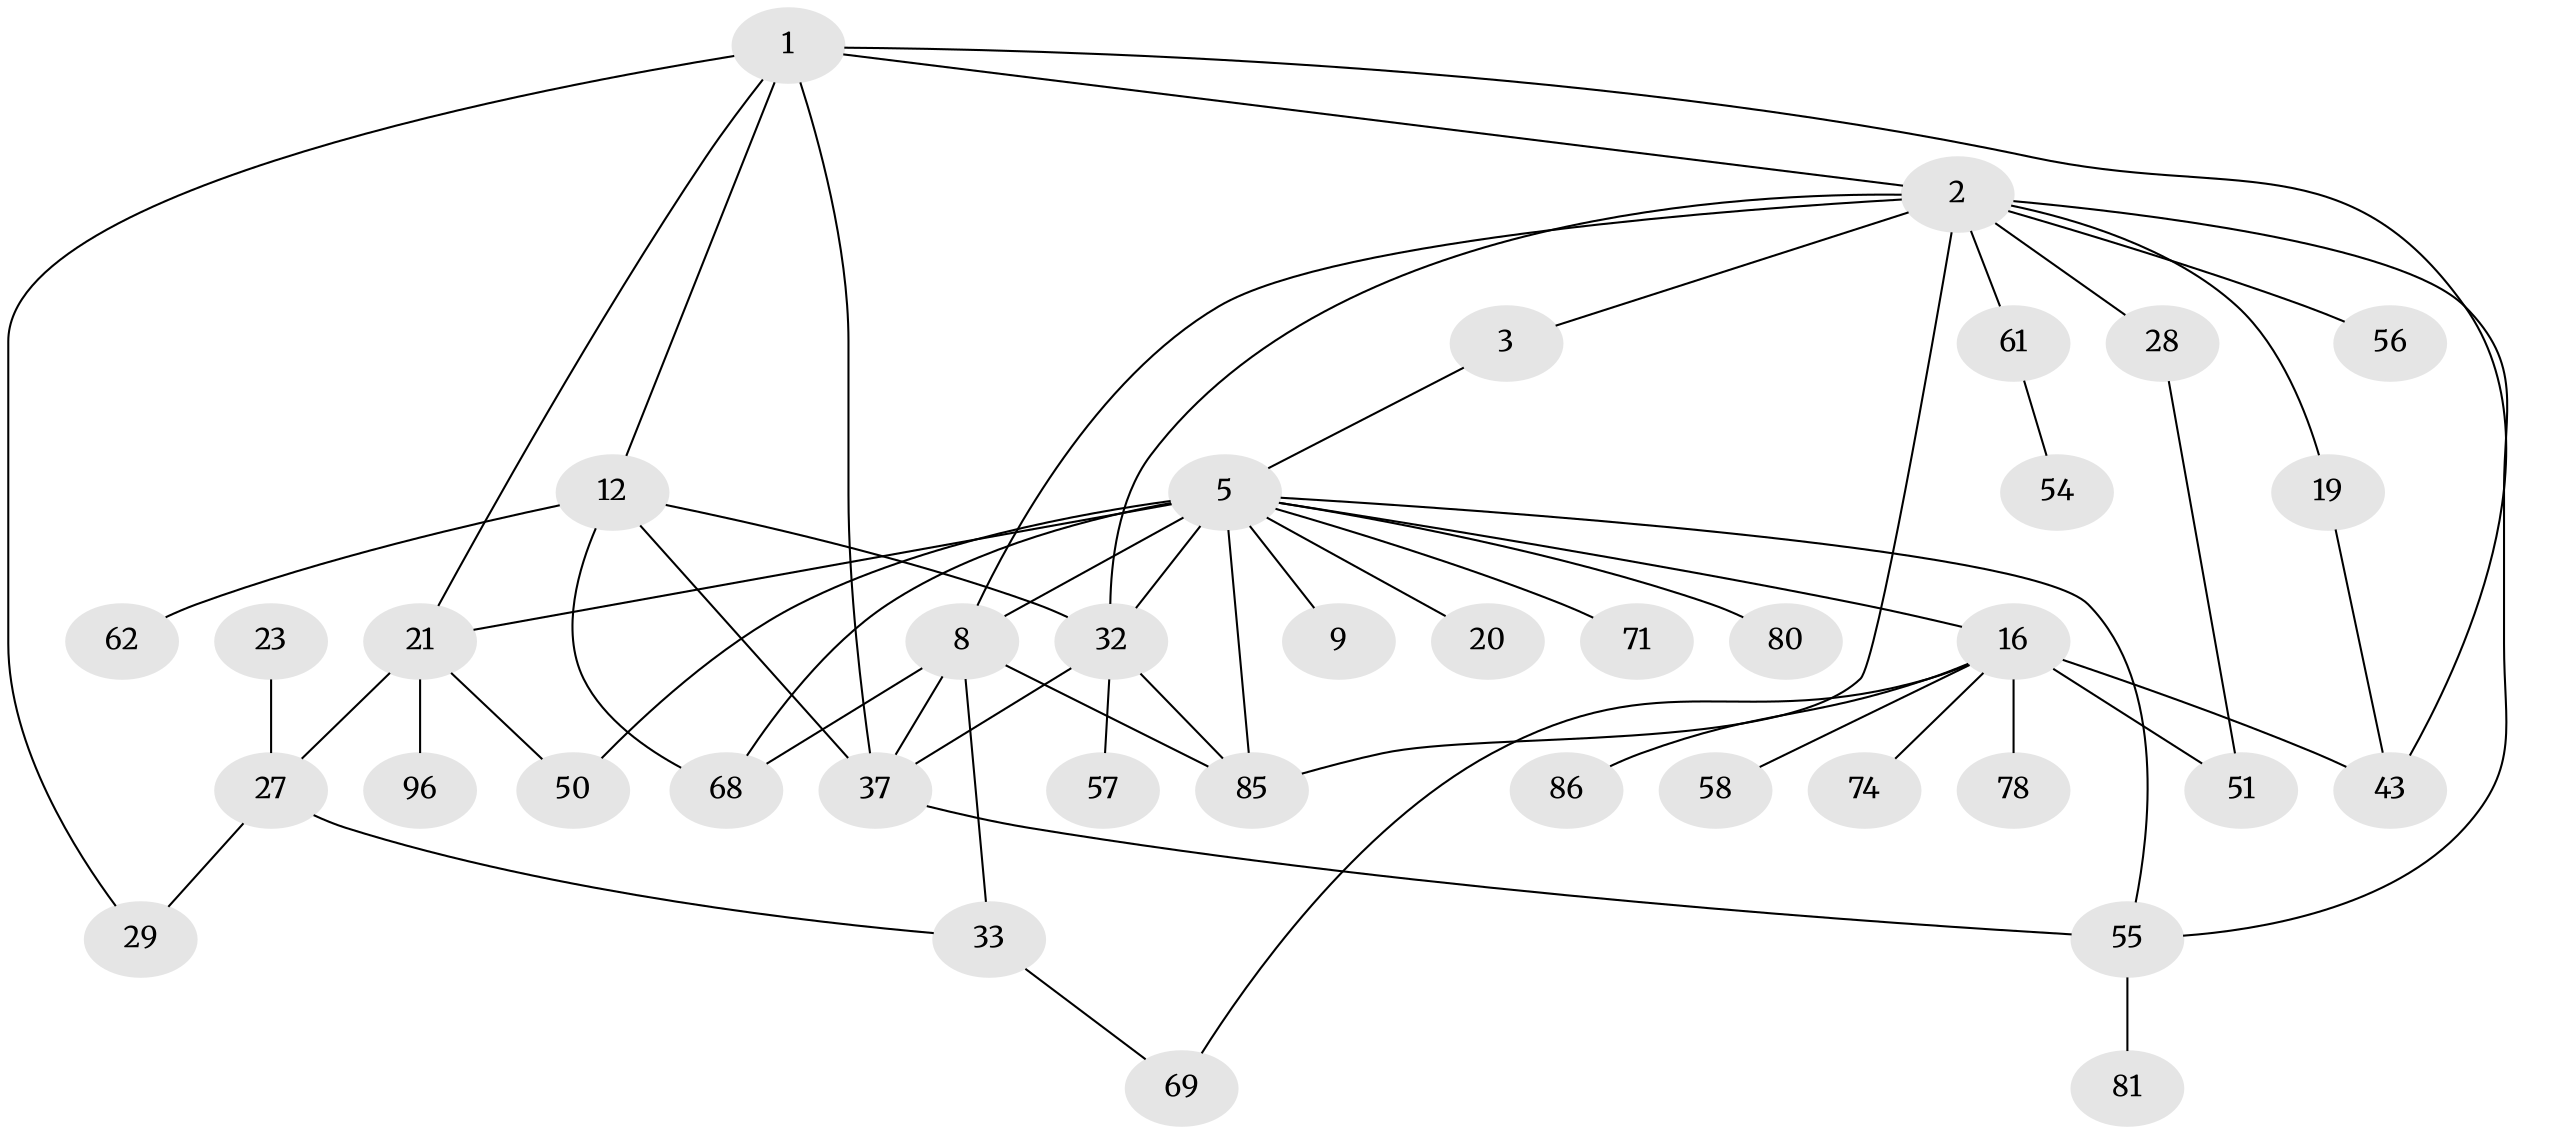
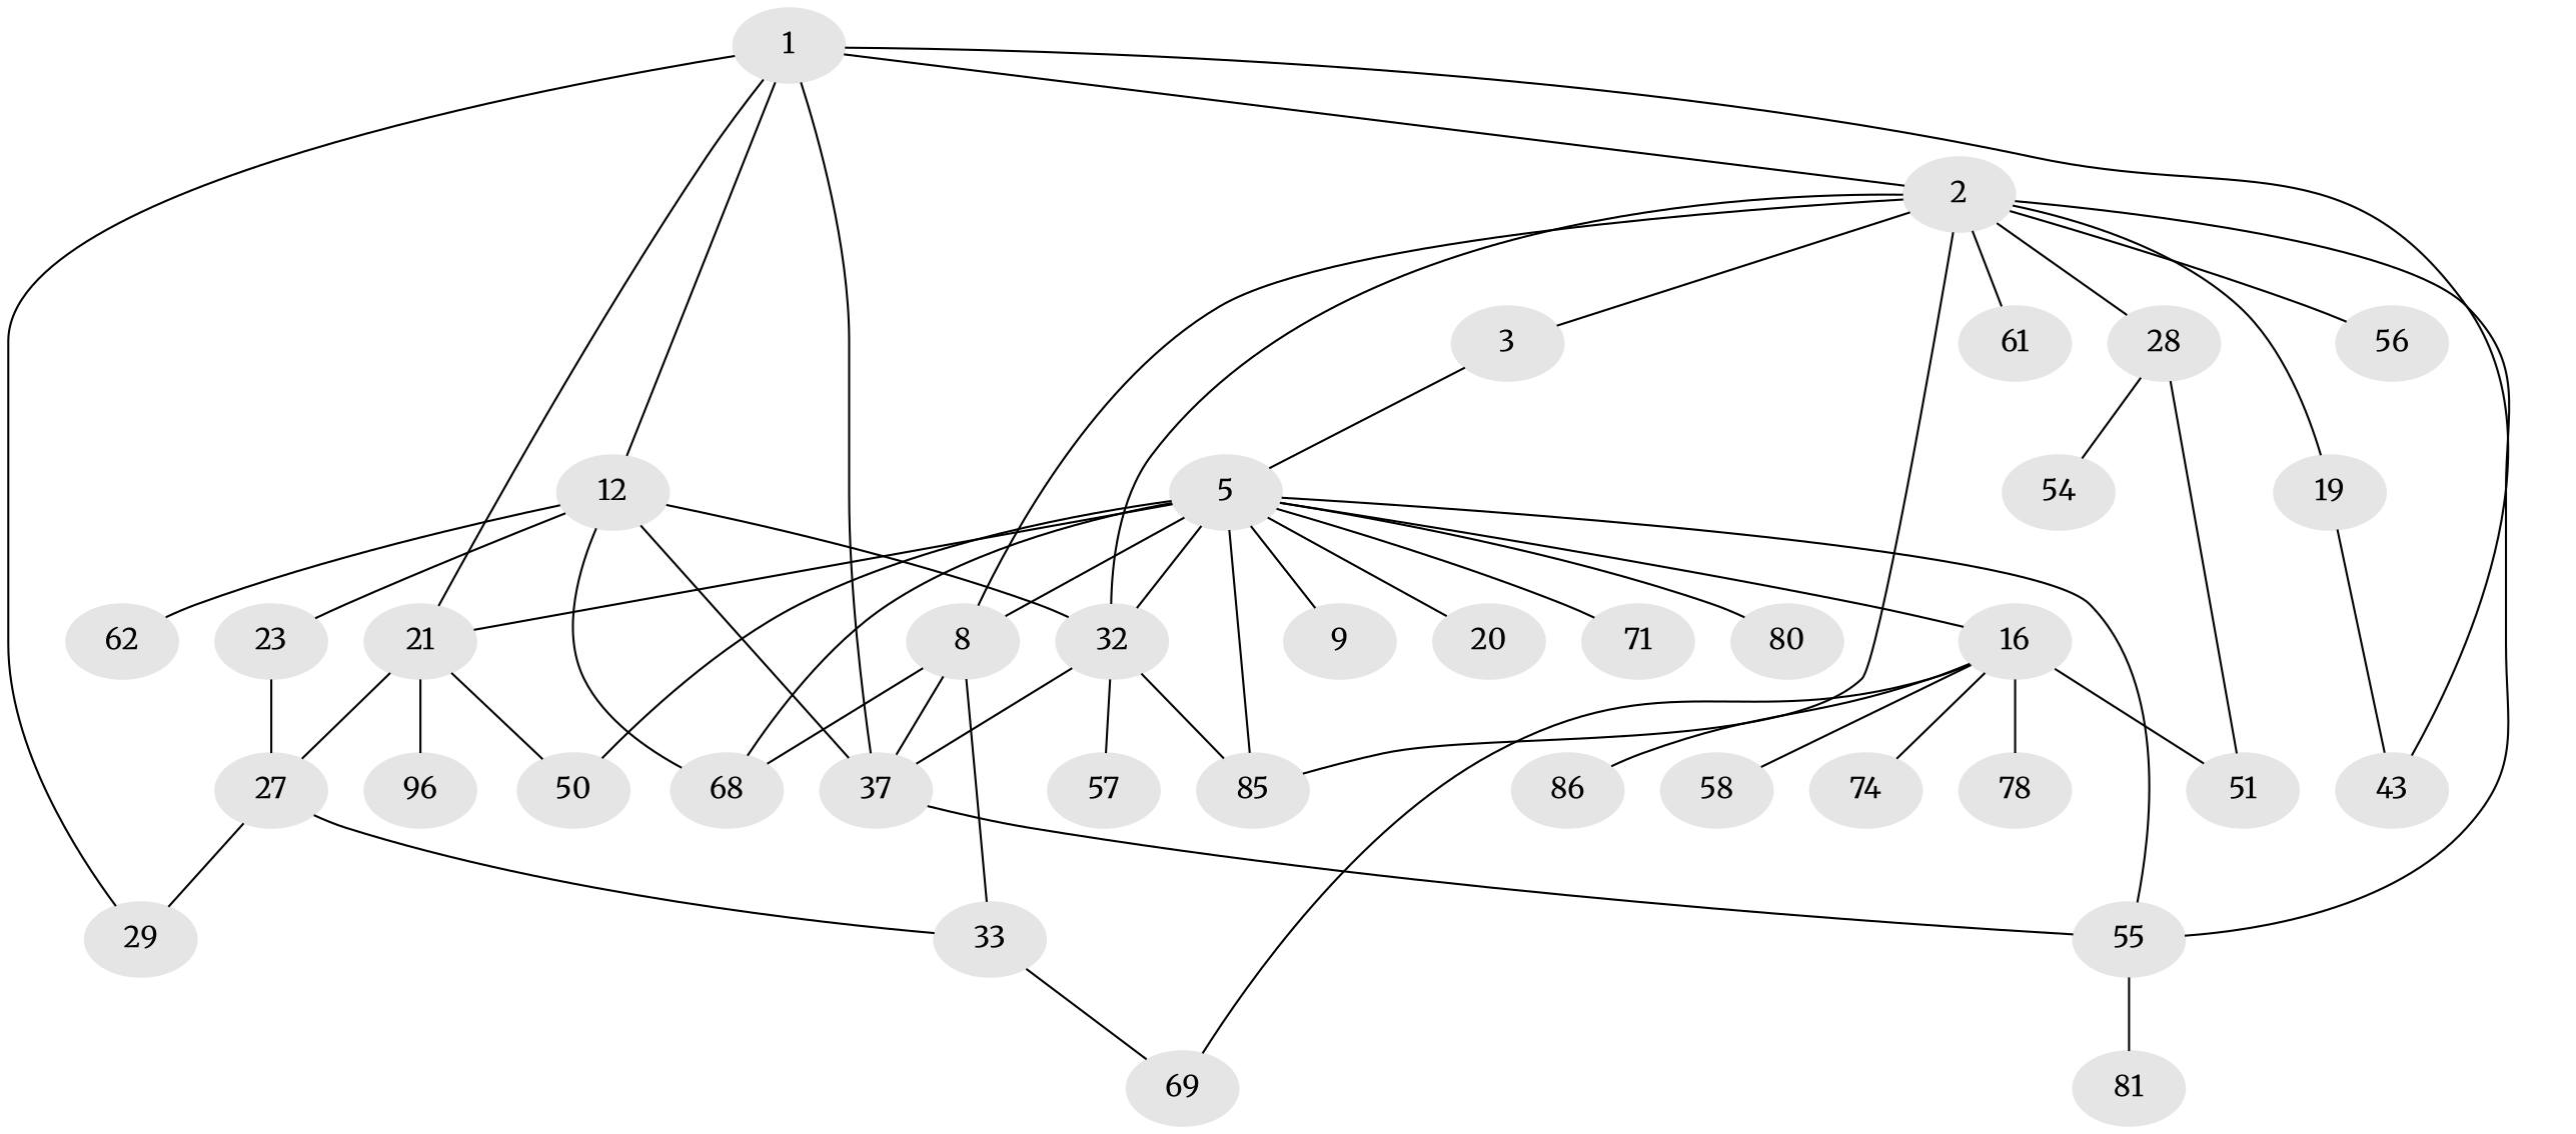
  graph {
    fontname=Merriweather
    node [color=gray90 fontname=Merriweather style=filled]
    edge [fontname=Merriweather]
    1 [super="+46+4"]
    2 [super="+14+15"]
    12 [super="+38+18"]
    21 [super="+25+94"]
    29 [super="+79"]
    37 [super="+89+92"]
    43 [super="+77"]
    3
    8 [super="+49+13"]
    n10 [label=19 super="+84+31"]
    28 [super="+36+75"]
    32 [super="+35+65"]
    55 [super="+60+62"]
    56
    61
    85 [super="+90"]
    68 [super="+82"]
    23
    n19 [label=62]
    50 [super="+66"]
    27 [super="+93+48"]
    96
    5 [super="+7+6+11"]
    33 [super="+34"]
    51 [super="+73"]
    54
    57 [super="+59"]
    81
    9
    16 [super="+45+24+70+41"]
    20
    71
    80 [super="+88"]
    58
    69
    74
    78
    86
    1 -- 2
    1 -- 12
    1 -- 21
    1 -- 29
    1 -- 37
    1 -- 43
    2 -- 3
    2 -- 8
    2 -- n10
    2 -- 28
    2 -- 32
    2 -- 55
    2 -- 56
    2 -- 61
    2 -- 85
    12 -- 37
    12 -- 32 [weight=2]
    12 -- 68
+   12 -- 23
    12 -- n19
    21 -- 50
    21 -- 27
    21 -- 96
    37 -- 55
    3 -- 5
    8 -- 37
-   8 -- 85
    8 -- 68
    8 -- 33
    n10 -- 43
    28 -- 51
-   61 -- 54
+   28 -- 54
    32 -- 37
    32 -- 85
    32 -- 57
    55 -- 81
    23 -- 27
    27 -- 29
    27 -- 33
    5 -- 21
    5 -- 8 [weight=2]
    5 -- 32 [weight=2]
    5 -- 55
    5 -- 85
    5 -- 68
    5 -- 50
    5 -- 9
    5 -- 16
    5 -- 20
    5 -- 71
    5 -- 80
    33 -- 69
-   16 -- 43
    16 -- 51
    16 -- 58
    16 -- 69
    16 -- 74
    16 -- 78
    16 -- 86
  }
